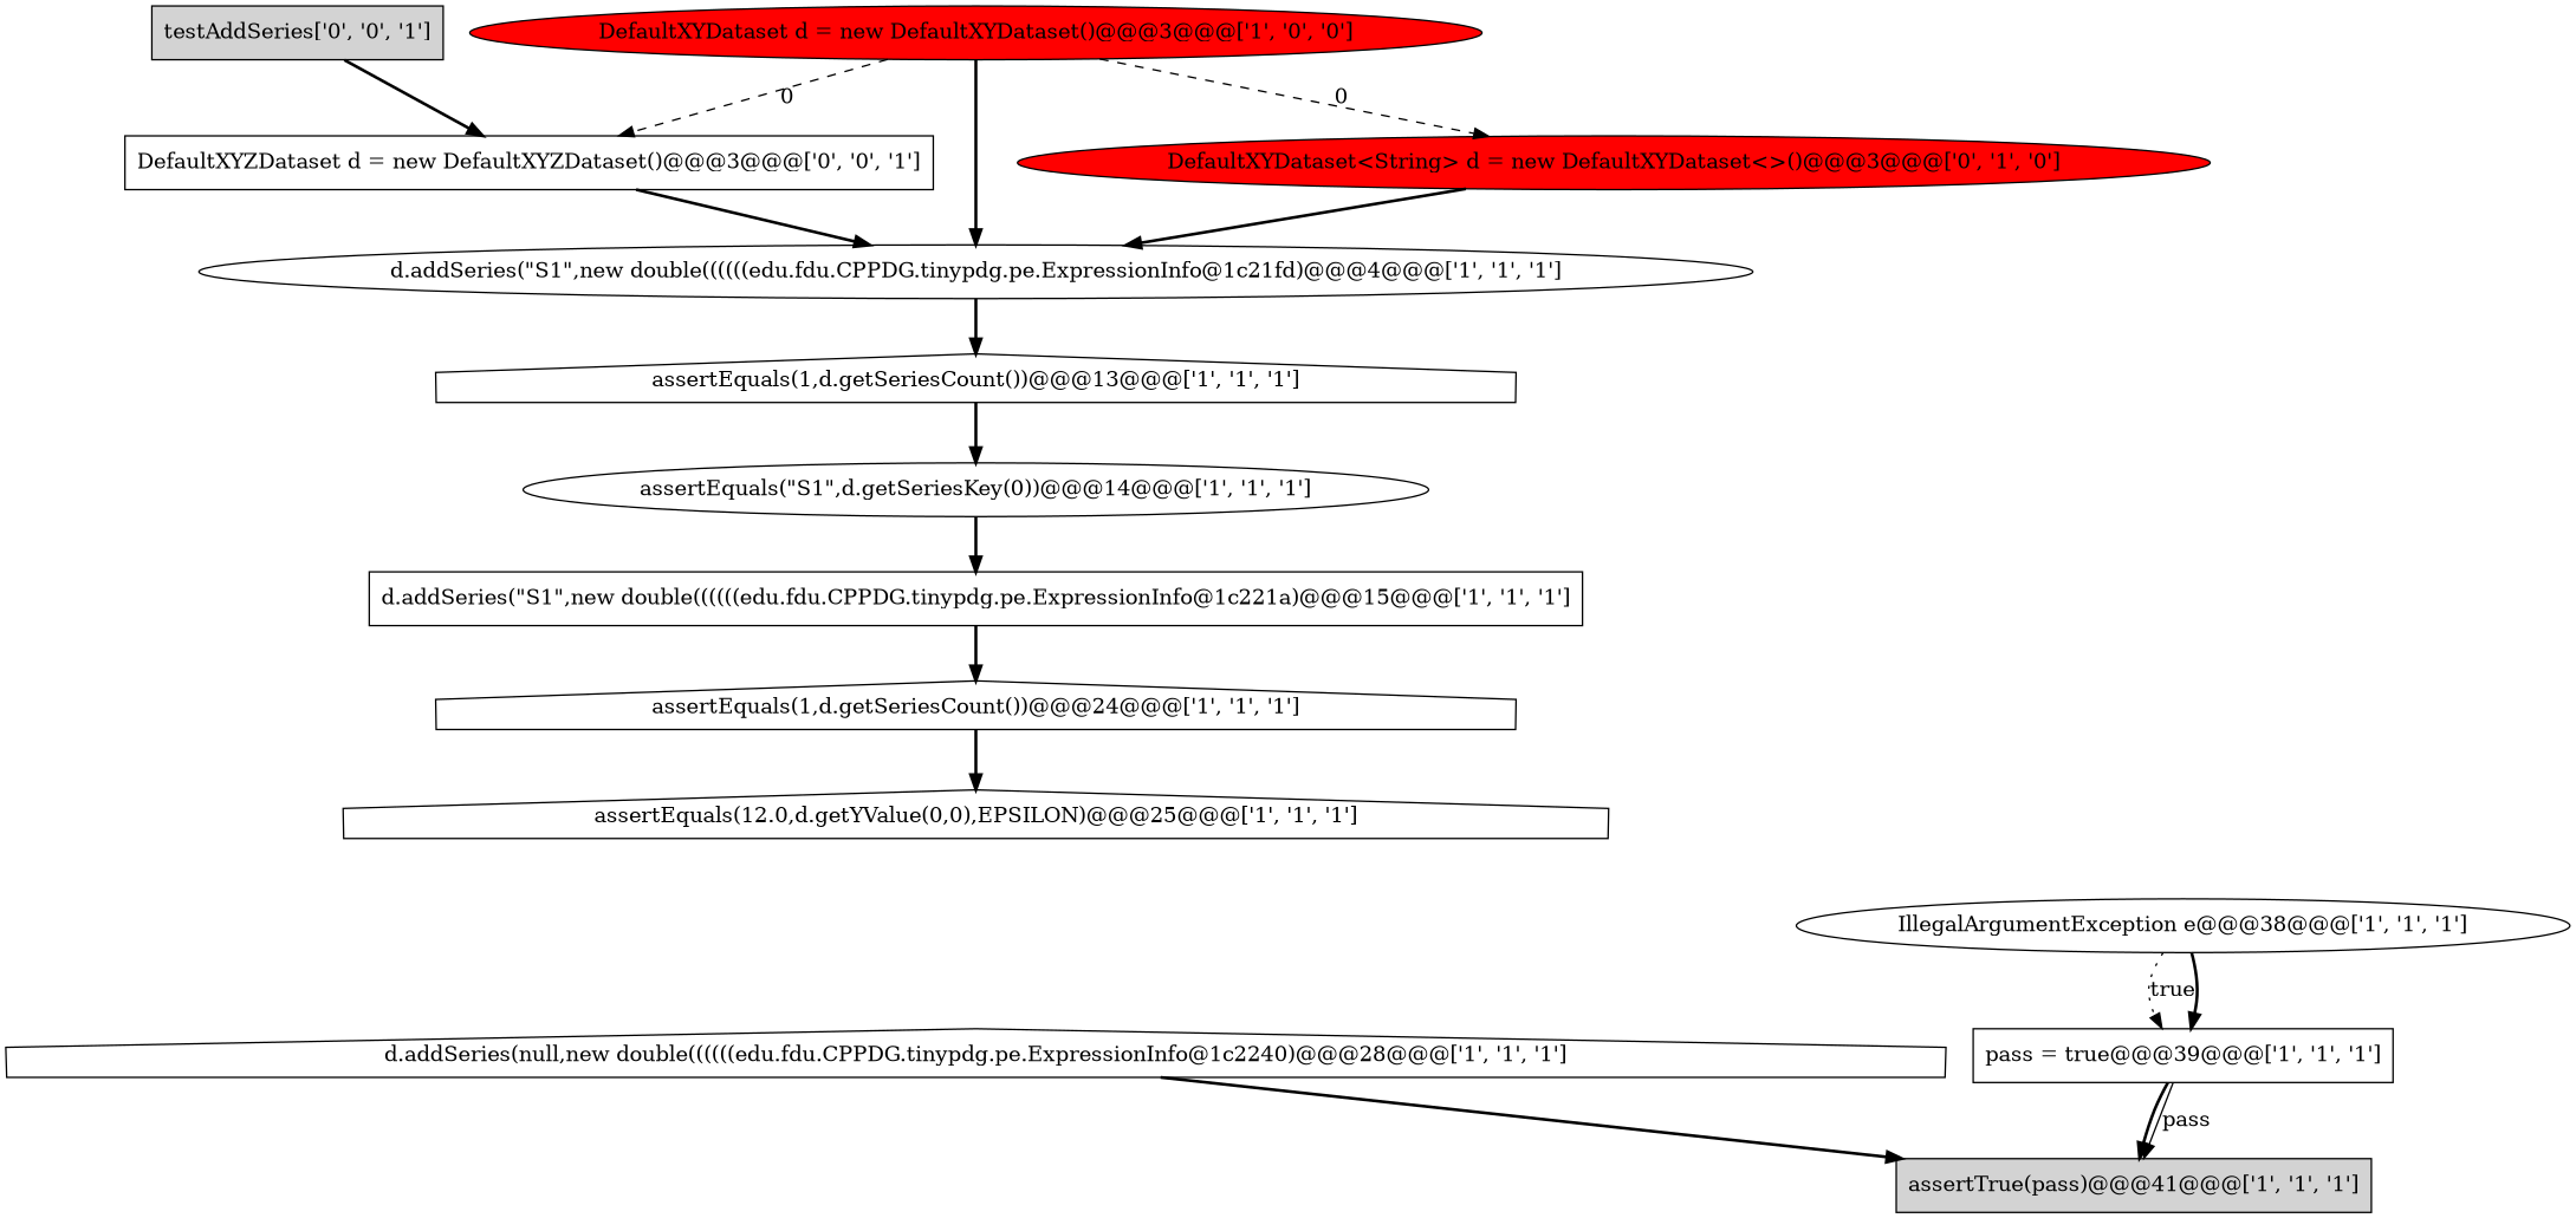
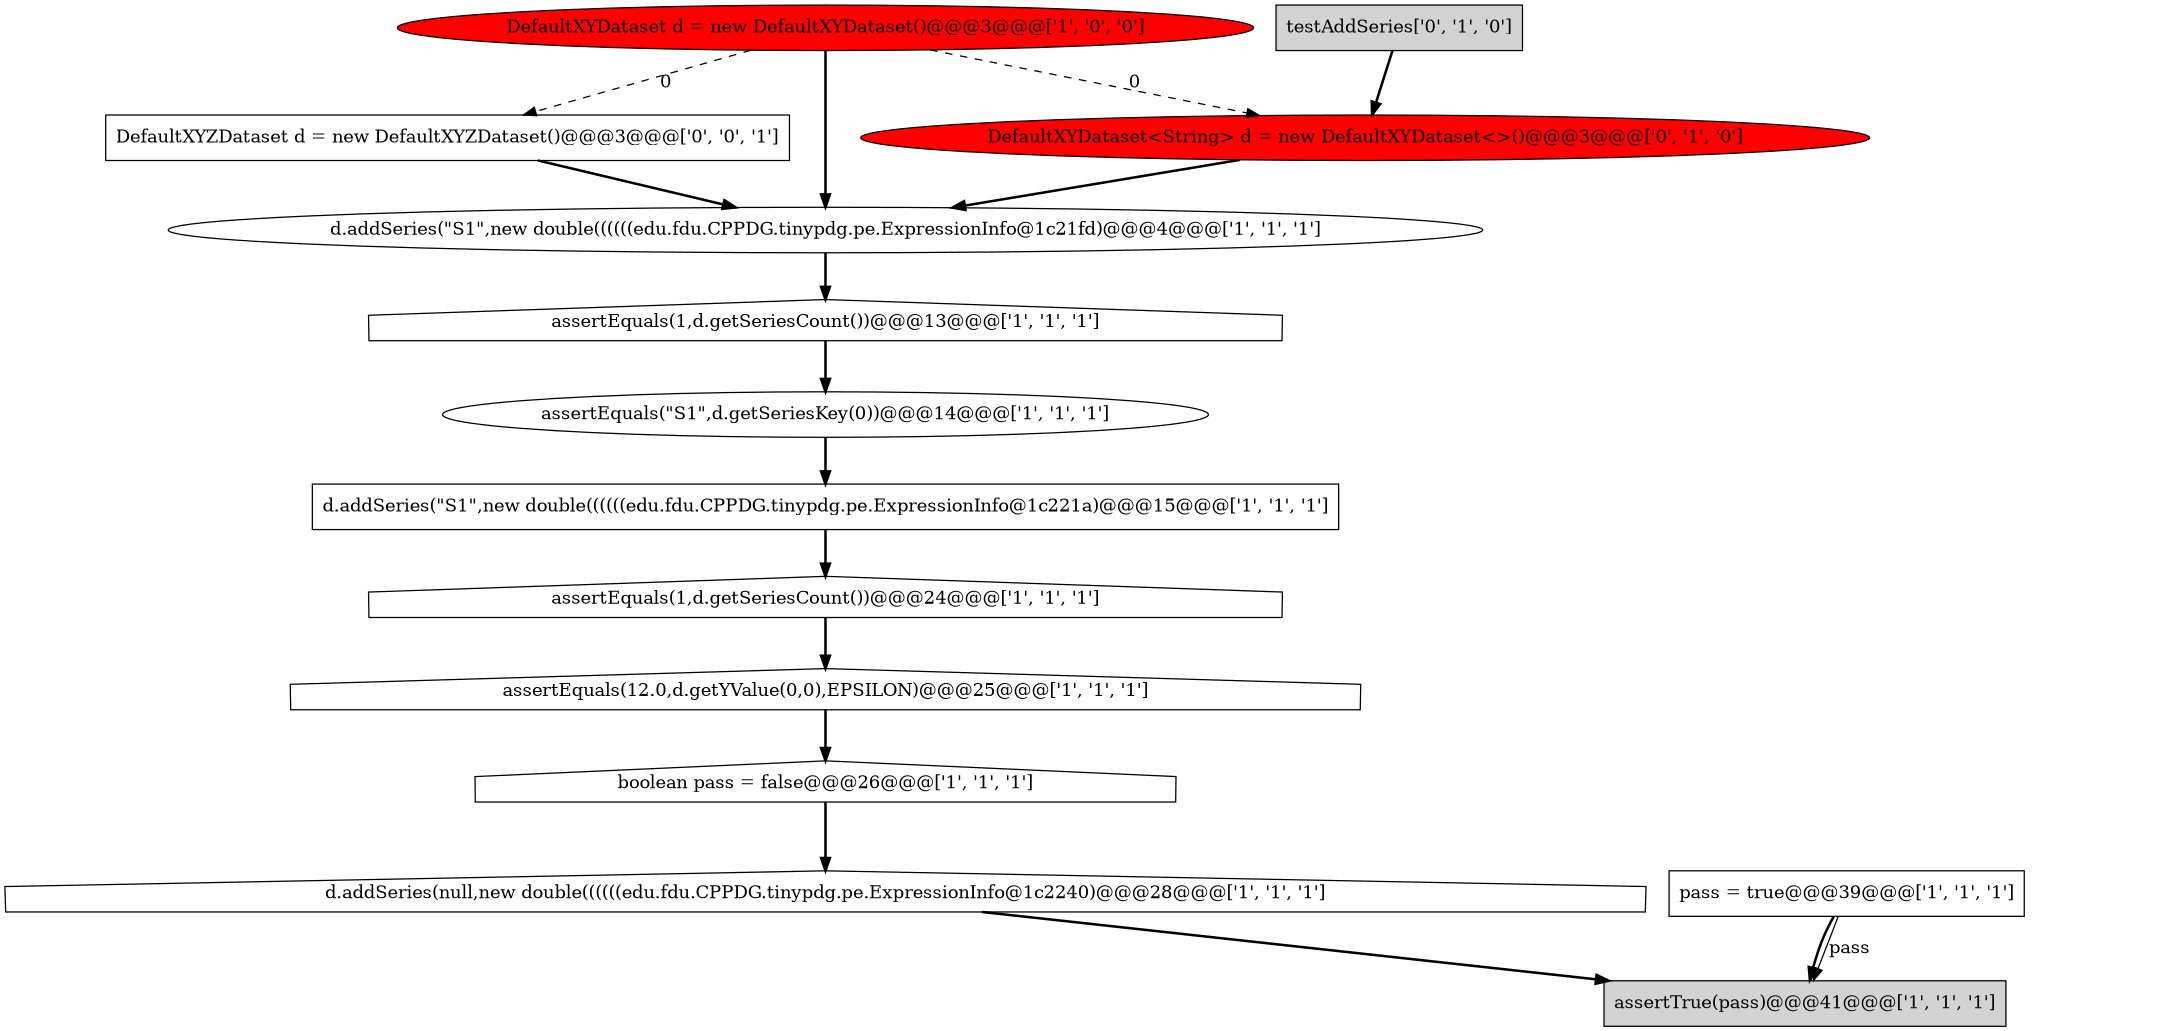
  digraph {
    node [fillcolor=white shape=box style=filled]
    edge [style=bold]
    n1 [label="pass = true@@@39@@@['1', '1', '1']"]
    n2 [fillcolor=lightgray label="assertTrue(pass)@@@41@@@['1', '1', '1']"]
    n3 [label="assertEquals(\"S1\",d.getSeriesKey(0))@@@14@@@['1', '1', '1']" shape=ellipse]
    n4 [label="d.addSeries(\"S1\",new double((((((edu.fdu.CPPDG.tinypdg.pe.ExpressionInfo@1c221a)@@@15@@@['1', '1', '1']"]
    n5 [label="assertEquals(1,d.getSeriesCount())@@@24@@@['1', '1', '1']" shape=house]
    n6 [label="DefaultXYZDataset d = new DefaultXYZDataset()@@@3@@@['0', '0', '1']"]
    n7 [label="d.addSeries(\"S1\",new double((((((edu.fdu.CPPDG.tinypdg.pe.ExpressionInfo@1c21fd)@@@4@@@['1', '1', '1']" shape=ellipse]
    n8 [label="assertEquals(1,d.getSeriesCount())@@@13@@@['1', '1', '1']" shape=house]
-   n9 [fillcolor=lightgray label="testAddSeries['0', '0', '1']"]
    n10 [fillcolor=red label="DefaultXYDataset<String> d = new DefaultXYDataset<>()@@@3@@@['0', '1', '0']" shape=ellipse]
-   n11 [label="IllegalArgumentException e@@@38@@@['1', '1', '1']" shape=ellipse]
    n12 [fillcolor=red label="DefaultXYDataset d = new DefaultXYDataset()@@@3@@@['1', '0', '0']" shape=ellipse]
+   n13 [label="boolean pass = false@@@26@@@['1', '1', '1']" shape=house]
    n14 [label="d.addSeries(null,new double((((((edu.fdu.CPPDG.tinypdg.pe.ExpressionInfo@1c2240)@@@28@@@['1', '1', '1']" shape=house]
    n15 [label="assertEquals(12.0,d.getYValue(0,0),EPSILON)@@@25@@@['1', '1', '1']" shape=house]
+   n16 [fillcolor=lightgray label="testAddSeries['0', '1', '0']"]
    n1 -> n2
    n1 -> n2 [label=pass style=solid]
    n3 -> n4
    n4 -> n5
    n5 -> n15
    n6 -> n7
    n7 -> n8
    n8 -> n3
-   n9 -> n6
    n10 -> n7
-   n11 -> n1 [label=true style=dotted]
-   n11 -> n1
    n12 -> n6 [label=0 style=dashed]
    n12 -> n7
    n12 -> n10 [label=0 style=dashed]
+   n13 -> n14
    n14 -> n2
+   n15 -> n13
+   n16 -> n10
  }
